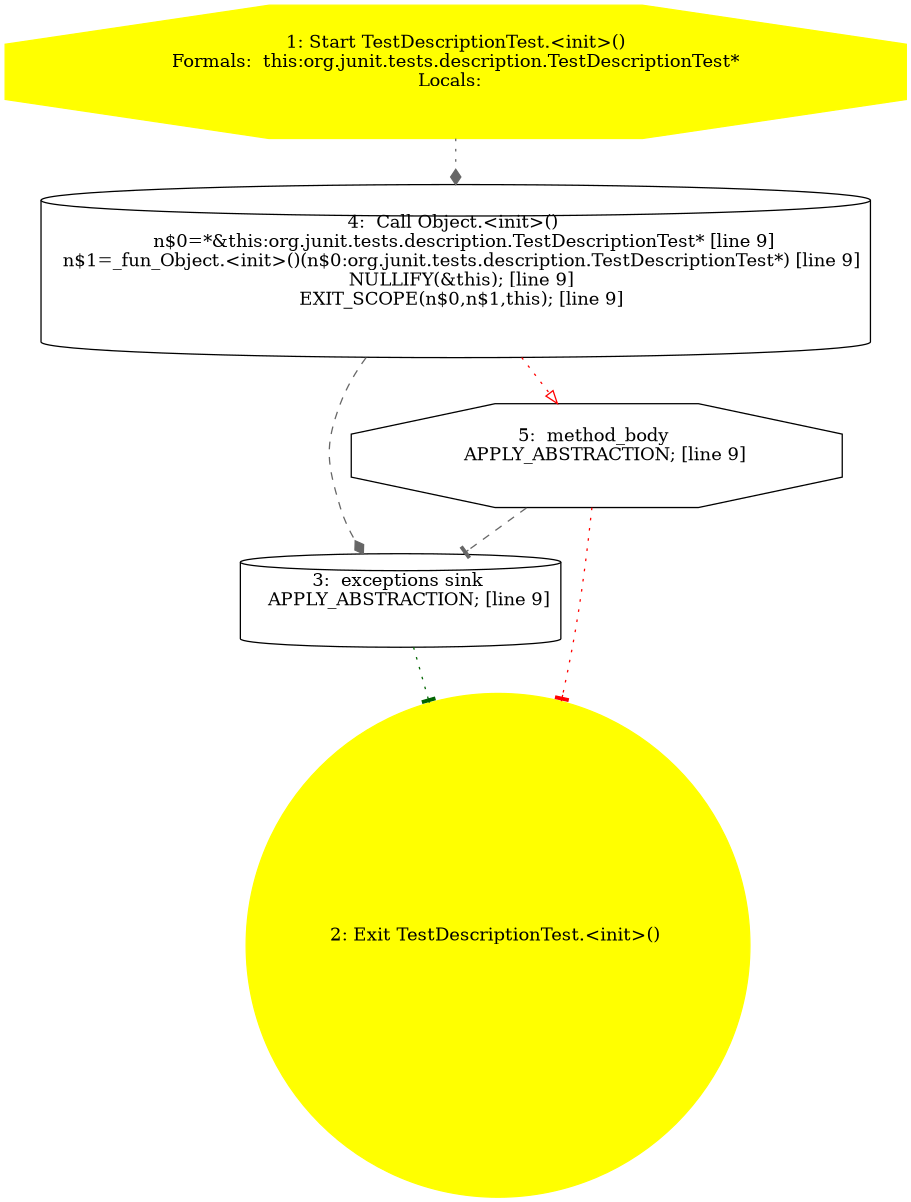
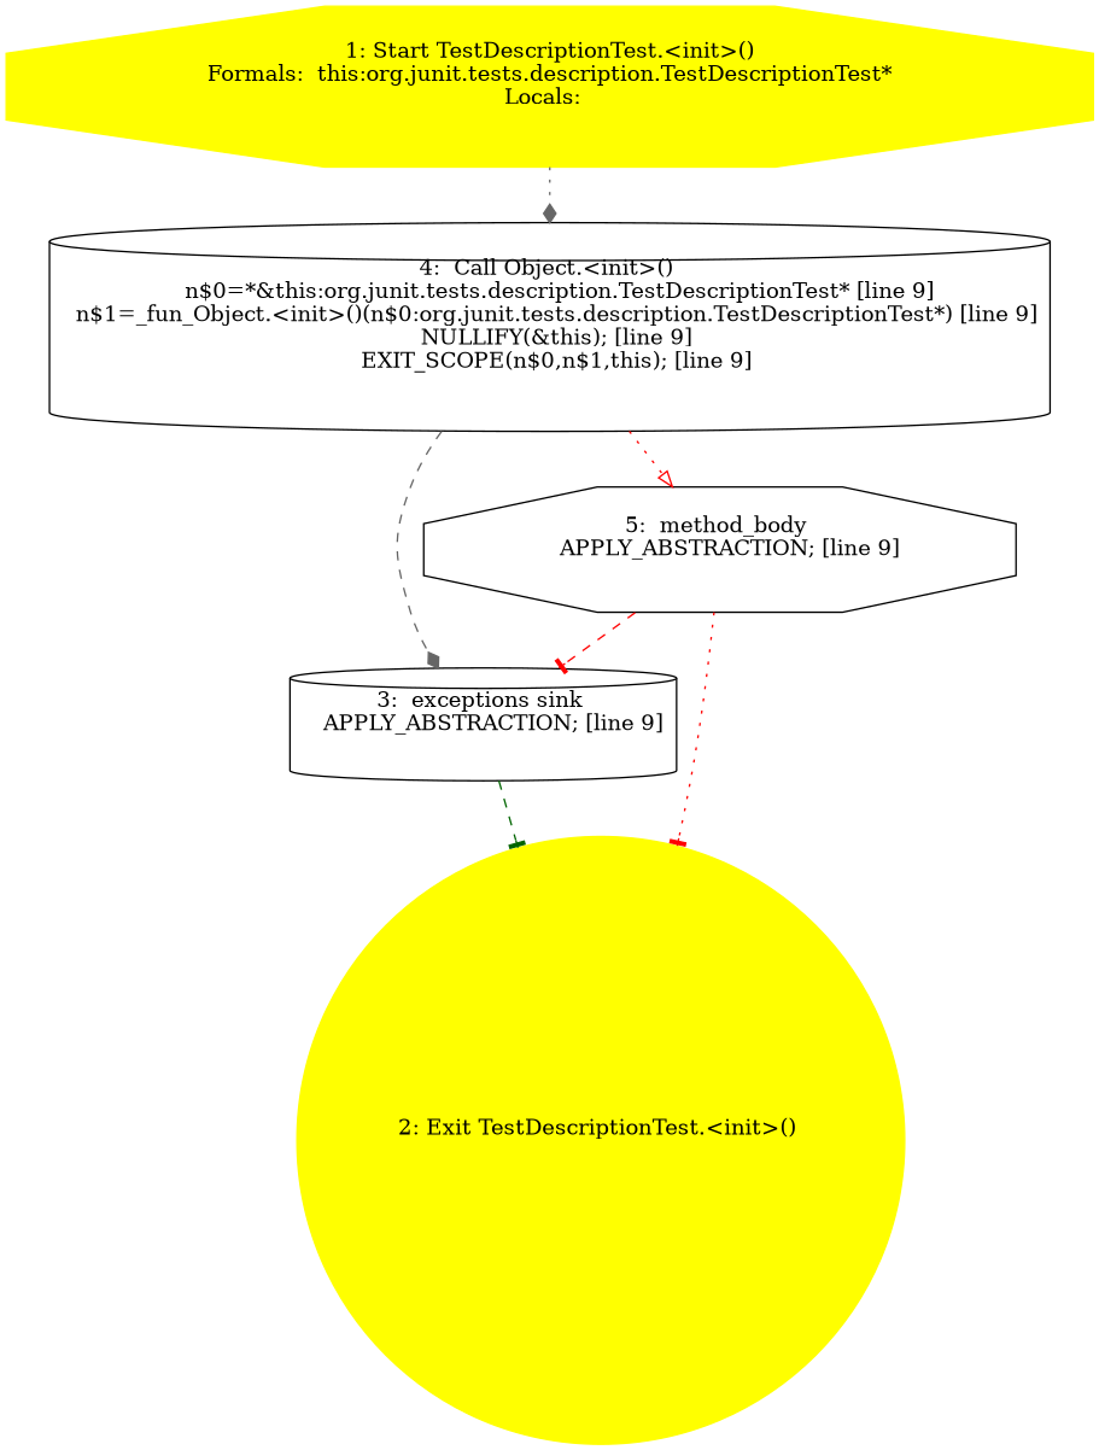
  digraph {
    fontname="DejaVu Serif"
    node [fontname="DejaVu Serif" shape=octagon]
    edge [arrowhead=tee color=gray40 fontname="DejaVu Serif" style=dotted]
    n1 [color=yellow label="1: Start TestDescriptionTest.<init>()\nFormals:  this:org.junit.tests.description.TestDescriptionTest*\nLocals:  \n  " style=filled]
    n2 [label="4:  Call Object.<init>() \n   n$0=*&this:org.junit.tests.description.TestDescriptionTest* [line 9]\n  n$1=_fun_Object.<init>()(n$0:org.junit.tests.description.TestDescriptionTest*) [line 9]\n  NULLIFY(&this); [line 9]\n  EXIT_SCOPE(n$0,n$1,this); [line 9]\n " shape=cylinder]
    n3 [label="3:  exceptions sink \n   APPLY_ABSTRACTION; [line 9]\n " shape=cylinder]
    n4 [label="5:  method_body \n   APPLY_ABSTRACTION; [line 9]\n "]
    n5 [color=yellow label="2: Exit TestDescriptionTest.<init>() \n  " shape=circle style=filled]
    n1 -> n2 [arrowhead=diamond]
    n2 -> n3 [arrowhead=diamond style=dashed]
    n2 -> n4 [arrowhead=onormal color=red]
-   n3 -> n5 [color=darkgreen]
-   n4 -> n3 [style=dashed]
+   n3 -> n5 [color=darkgreen style=dashed]
+   n4 -> n3 [color=red style=dashed]
    n4 -> n5 [color=red]
  }
